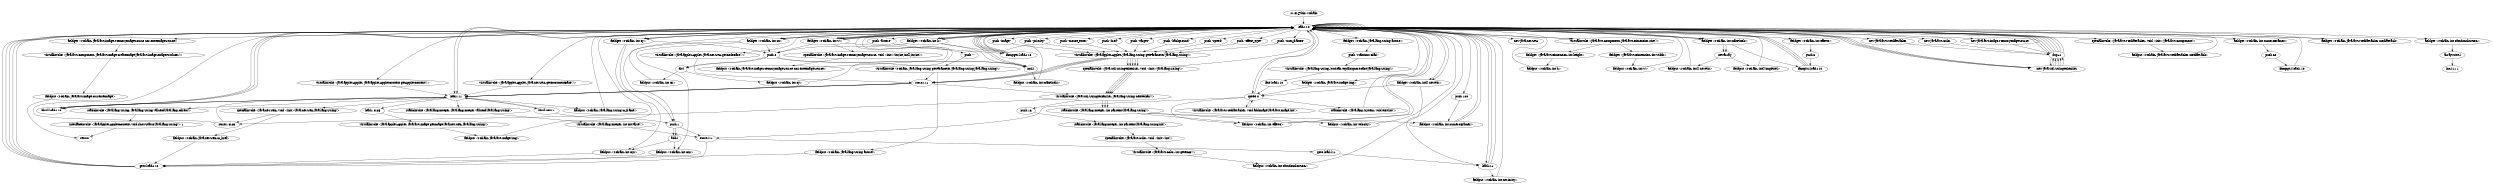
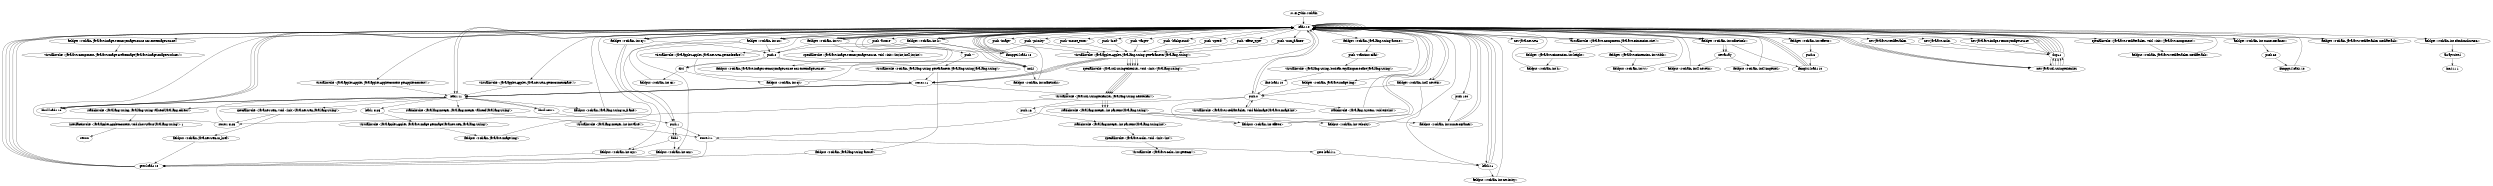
  digraph {
    "r0 := @this: Mdrain"
    "load.r r0"
    "push \"autore\""
    "fieldget <Mdrain: java.lang.String autore>"
-   "push 0" [label="speed 0"]
+   "push 0"
    "push \"priority\""
    "load.r r1"
    "load.i r1"
    "push \"mouse_enter\""
    "push \"href\""
    "new java.net.URL"
    "virtualinvoke <java.applet.Applet: java.net.URL getDocumentBase()>"
    "push \"target\""
    "virtualinvoke <java.awt.Component: java.awt.Dimension size()>"
    "fieldget <Mdrain: int w>"
    "fieldget <Mdrain: int h>"
    "fieldget <Mdrain: int cx>"
    "fieldget <Mdrain: int cy>"
    "fieldget <Mdrain: int maxPixels>"
    "new java.awt.MediaTracker"
    "specialinvoke <java.awt.MediaTracker: void <init>(java.awt.Component)>"
    "new java.awt.Color"
    "new java.util.StringTokenizer"
    "push \"background\""
    "push \"speed\""
    "push \"effect_type\""
    "fieldget <Mdrain: int effetto>"
    "push \"num_frames\""
    "fieldget <Mdrain: int numeroFrames>"
    "push 100"
    "push \"image\""
    "virtualinvoke <java.applet.Applet: java.net.URL getCodeBase()>"
    "fieldget <Mdrain: java.awt.MediaTracker mediaTrack>"
    "fieldget <Mdrain: java.awt.Image img>"
    "new java.awt.image.MemoryImageSource"
    "fieldget <Mdrain: int[] newPix>"
    "fieldget <Mdrain: java.awt.image.MemoryImageSource correnteImageSource>"
    "fieldget <Mdrain: int sfondoColorRBG>"
    "virtualinvoke <java.applet.Applet: java.applet.AppletContext getAppletContext()>"
    "push \"\""
    "push \"Massimo Giari\""
    "staticinvoke <java.lang.System: void exit(int)>"
    "store.i r1"
    "fieldput <Mdrain: int effetto>"
    "virtualinvoke <java.awt.MediaTracker: void addImage(java.awt.Image,int)>"
    "virtualinvoke <java.applet.Applet: java.lang.String getParameter(java.lang.String)>"
    n47 [label="ifnull new 1"]
    "staticinvoke <java.lang.Integer: java.lang.Integer valueOf(java.lang.String)>"
    "ifnull load.r r0"
    "specialinvoke <java.net.URL: void <init>(java.net.URL,java.lang.String)>"
    "fieldput <Mdrain: java.lang.String m_frame>"
    "load.r $r25"
    "staticinvoke <java.lang.String: java.lang.String valueOf(java.lang.Object)>"
    "fieldput <Mdrain: int nPriority>"
    "fieldget <java.awt.Dimension: int width>"
    "fieldget <java.awt.Dimension: int height>"
    "push 2"
    n58 [label="ifcmpge.i load.r r8"]
    "specialinvoke <java.awt.image.MemoryImageSource: void <init>(int,int,int[],int,int)>"
    "mul.i"
    "push 1"
    "fieldput <Mdrain: int cx2>"
    "fieldput <Mdrain: int cy2>"
    newarray
    "ifcmplt.i load.r r0"
    "dup1.r"
    "fieldput <Mdrain: java.awt.MediaTracker mediaTrack>"
    "push 3"
    "push 60"
    "fieldput <Mdrain: int numeroFrames>"
    "store.r r1"
    "virtualinvoke <java.awt.Component: java.awt.Image createImage(java.awt.image.ImageProducer)>"
    "arraywrite.i"
    "virtualinvoke <Mdrain: java.lang.String getParameter(java.lang.String,java.lang.String)>"
    "fieldput <Mdrain: java.lang.String autore>"
    "goto load.r r0"
    "virtualinvoke <java.util.StringTokenizer: java.lang.String nextToken()>"
    "virtualinvoke <java.lang.String: boolean equalsIgnoreCase(java.lang.String)>"
    "ifne load.r r0"
    "goto load.i r1"
    "specialinvoke <java.util.StringTokenizer: void <init>(java.lang.String)>"
    "store.r $r25"
    "push 16"
    "staticinvoke <java.lang.Integer: int parseInt(java.lang.String)>"
    "virtualinvoke <java.lang.Integer: int intValue()>"
    "fieldput <Mdrain: java.net.URL m_href>"
    "virtualinvoke <java.applet.Applet: java.awt.Image getImage(java.net.URL,java.lang.String)>"
    "interfaceinvoke <java.applet.AppletContext: void showStatus(java.lang.String)> 1"
    "add.i"
    "fieldput <Mdrain: int w>"
    "fieldput <Mdrain: int h>"
    "div.i"
    "fieldput <Mdrain: java.awt.image.MemoryImageSource correnteImageSource>"
    "fieldput <Mdrain: int maxPixels>"
    "fieldput <Mdrain: int cx>"
    "fieldput <Mdrain: int cy>"
    "fieldput <Mdrain: int[] newPix>"
    "fieldput <Mdrain: int[] imgPixel>"
    "staticinvoke <java.lang.Integer: int parseInt(java.lang.String,int)>"
    "fieldput <Mdrain: int velocity>"
    "specialinvoke <java.awt.Color: void <init>(int)>"
    "virtualinvoke <java.awt.Color: int getRGB()>"
-   "fieldput <Mdrain: int sfondoColorRBG>"
    "ifcmpgt.i load.r r0"
    "fieldput <Mdrain: java.awt.Image img>"
-   "fieldput <Mdrain: java.awt.Image correnteImage>"
    return
    "inc.i r1 1"
    "r0 := @this: Mdrain" -> "load.r r0"
    "load.r r0" -> "load.r r0"
    "load.r r0" -> "load.r r0"
    "load.r r0" -> "load.r r0"
    "load.r r0" -> "load.r r0"
    "load.r r0" -> "load.r r0"
    "load.r r0" -> "load.r r0"
    "load.r r0" -> "load.r r0"
    "load.r r0" -> "load.r r0"
    "load.r r0" -> "load.r r0"
    "load.r r0" -> "load.r r0"
    "load.r r0" -> "load.r r0"
    "load.r r0" -> "load.r r0"
    "load.r r0" -> "load.r r0"
    "load.r r0" -> "load.r r0"
    "load.r r0" -> "load.r r0"
    "load.r r0" -> "push \"autore\""
    "load.r r0" -> "fieldget <Mdrain: java.lang.String autore>"
    "load.r r0" -> "push 0"
    "load.r r0" -> "push \"priority\""
    "load.r r0" -> "load.r r1"
    "load.r r0" -> "load.r r1"
    "load.r r0" -> "load.i r1"
    "load.r r0" -> "push \"mouse_enter\""
    "load.r r0" -> "push \"href\""
    "load.r r0" -> "new java.net.URL"
    "load.r r0" -> "virtualinvoke <java.applet.Applet: java.net.URL getDocumentBase()>"
    "load.r r0" -> "push \"target\""
    "load.r r0" -> "virtualinvoke <java.awt.Component: java.awt.Dimension size()>"
    "load.r r0" -> "virtualinvoke <java.awt.Component: java.awt.Dimension size()>"
    "load.r r0" -> "fieldget <Mdrain: int w>"
    "load.r r0" -> "fieldget <Mdrain: int w>"
    "load.r r0" -> "fieldget <Mdrain: int w>"
    "load.r r0" -> "fieldget <Mdrain: int w>"
    "load.r r0" -> "fieldget <Mdrain: int w>"
    "load.r r0" -> "fieldget <Mdrain: int h>"
    "load.r r0" -> "fieldget <Mdrain: int h>"
    "load.r r0" -> "fieldget <Mdrain: int h>"
    "load.r r0" -> "fieldget <Mdrain: int h>"
    "load.r r0" -> "fieldget <Mdrain: int cx>"
    "load.r r0" -> "fieldget <Mdrain: int cx>"
    "load.r r0" -> "fieldget <Mdrain: int cx>"
    "load.r r0" -> "fieldget <Mdrain: int cy>"
    "load.r r0" -> "fieldget <Mdrain: int cy>"
    "load.r r0" -> "fieldget <Mdrain: int cy>"
    "load.r r0" -> "fieldget <Mdrain: int maxPixels>"
    "load.r r0" -> "fieldget <Mdrain: int maxPixels>"
    "load.r r0" -> "fieldget <Mdrain: int maxPixels>"
    "load.r r0" -> "new java.awt.MediaTracker"
    "load.r r0" -> "specialinvoke <java.awt.MediaTracker: void <init>(java.awt.Component)>"
    "load.r r0" -> "new java.awt.Color"
    "load.r r0" -> "new java.util.StringTokenizer"
    "load.r r0" -> "new java.util.StringTokenizer"
    "load.r r0" -> "new java.util.StringTokenizer"
    "load.r r0" -> "new java.util.StringTokenizer"
    "load.r r0" -> "push \"background\""
    "load.r r0" -> "push \"speed\""
    "load.r r0" -> "push \"effect_type\""
    "load.r r0" -> "fieldget <Mdrain: int effetto>"
    "load.r r0" -> "push \"num_frames\""
    "load.r r0" -> "fieldget <Mdrain: int numeroFrames>"
    "load.r r0" -> "push 100"
    "load.r r0" -> "push \"image\""
    "load.r r0" -> "virtualinvoke <java.applet.Applet: java.net.URL getCodeBase()>"
    "load.r r0" -> "fieldget <Mdrain: java.awt.MediaTracker mediaTrack>"
    "load.r r0" -> "fieldget <Mdrain: java.awt.Image img>"
    "load.r r0" -> "new java.awt.image.MemoryImageSource"
    "load.r r0" -> "fieldget <Mdrain: int[] newPix>"
    "load.r r0" -> "fieldget <Mdrain: int[] newPix>"
    "load.r r0" -> "fieldget <Mdrain: java.awt.image.MemoryImageSource correnteImageSource>"
    "load.r r0" -> "fieldget <Mdrain: int sfondoColorRBG>"
    "load.r r0" -> "virtualinvoke <java.applet.Applet: java.applet.AppletContext getAppletContext()>"
    "push \"autore\"" -> "push \"\""
    "fieldget <Mdrain: java.lang.String autore>" -> "push \"Massimo Giari\""
    "push 0" -> "load.r r0"
    "push 0" -> "staticinvoke <java.lang.System: void exit(int)>"
    "push 0" -> "store.i r1"
    "push 0" -> "fieldput <Mdrain: int effetto>"
    "push 0" -> "virtualinvoke <java.awt.MediaTracker: void addImage(java.awt.Image,int)>"
    "push \"priority\"" -> "virtualinvoke <java.applet.Applet: java.lang.String getParameter(java.lang.String)>"
    "load.r r1" -> n47
    "load.r r1" -> "staticinvoke <java.lang.Integer: java.lang.Integer valueOf(java.lang.String)>"
    "load.r r1" -> "ifnull load.r r0"
    "load.r r1" -> "ifnull load.r r0"
    "load.r r1" -> "ifnull load.r r0"
    "load.r r1" -> "specialinvoke <java.net.URL: void <init>(java.net.URL,java.lang.String)>"
    "load.r r1" -> "fieldput <Mdrain: java.lang.String m_frame>"
    "load.r r1" -> "load.r $r25"
    "load.r r1" -> "staticinvoke <java.lang.String: java.lang.String valueOf(java.lang.Object)>"
    "load.i r1" -> "load.r r0"
    "load.i r1" -> "load.r r0"
    "load.i r1" -> "fieldput <Mdrain: int nPriority>"
    "push \"mouse_enter\"" -> "virtualinvoke <java.applet.Applet: java.lang.String getParameter(java.lang.String)>"
    "push \"href\"" -> "virtualinvoke <java.applet.Applet: java.lang.String getParameter(java.lang.String)>"
    "virtualinvoke <java.applet.Applet: java.net.URL getDocumentBase()>" -> "load.r r1"
    "push \"target\"" -> "virtualinvoke <java.applet.Applet: java.lang.String getParameter(java.lang.String)>"
    "virtualinvoke <java.awt.Component: java.awt.Dimension size()>" -> "fieldget <java.awt.Dimension: int width>"
    "virtualinvoke <java.awt.Component: java.awt.Dimension size()>" -> "fieldget <java.awt.Dimension: int height>"
    "fieldget <Mdrain: int w>" -> "load.r r0"
    "fieldget <Mdrain: int w>" -> "load.r r0"
    "fieldget <Mdrain: int w>" -> "push 2"
    "fieldget <Mdrain: int w>" -> n58
    "fieldget <Mdrain: int w>" -> "specialinvoke <java.awt.image.MemoryImageSource: void <init>(int,int,int[],int,int)>"
    "fieldget <Mdrain: int h>" -> "load.r r0"
    "fieldget <Mdrain: int h>" -> "push 2"
    "fieldget <Mdrain: int h>" -> n58
    "fieldget <Mdrain: int h>" -> "mul.i"
    "fieldget <Mdrain: int cx>" -> "push 2"
    "fieldget <Mdrain: int cx>" -> "push 1"
    "fieldget <Mdrain: int cx>" -> "fieldput <Mdrain: int cx2>"
    "fieldget <Mdrain: int cy>" -> "push 2"
    "fieldget <Mdrain: int cy>" -> "push 1"
    "fieldget <Mdrain: int cy>" -> "fieldput <Mdrain: int cy2>"
    "fieldget <Mdrain: int maxPixels>" -> newarray
    "fieldget <Mdrain: int maxPixels>" -> newarray
    "fieldget <Mdrain: int maxPixels>" -> "ifcmplt.i load.r r0"
    "new java.awt.MediaTracker" -> "dup1.r"
    "specialinvoke <java.awt.MediaTracker: void <init>(java.awt.Component)>" -> "fieldput <Mdrain: java.awt.MediaTracker mediaTrack>"
    "new java.awt.Color" -> "dup1.r"
    "new java.util.StringTokenizer" -> "dup1.r"
    "new java.util.StringTokenizer" -> "dup1.r"
    "new java.util.StringTokenizer" -> "dup1.r"
    "new java.util.StringTokenizer" -> "dup1.r"
    "new java.util.StringTokenizer" -> "dup1.r"
    "push \"background\"" -> "virtualinvoke <java.applet.Applet: java.lang.String getParameter(java.lang.String)>"
    "push \"speed\"" -> "virtualinvoke <java.applet.Applet: java.lang.String getParameter(java.lang.String)>"
    "push \"effect_type\"" -> "virtualinvoke <java.applet.Applet: java.lang.String getParameter(java.lang.String)>"
    "fieldget <Mdrain: int effetto>" -> "push 3"
    "push \"num_frames\"" -> "virtualinvoke <java.applet.Applet: java.lang.String getParameter(java.lang.String)>"
    "fieldget <Mdrain: int numeroFrames>" -> "push 60"
    "push 100" -> "fieldput <Mdrain: int numeroFrames>"
    "push \"image\"" -> "virtualinvoke <java.applet.Applet: java.lang.String getParameter(java.lang.String)>"
    "virtualinvoke <java.applet.Applet: java.net.URL getCodeBase()>" -> "store.r r1"
    "fieldget <Mdrain: java.awt.MediaTracker mediaTrack>" -> "load.r r0"
    "fieldget <Mdrain: java.awt.Image img>" -> "push 0"
    "new java.awt.image.MemoryImageSource" -> "dup1.r"
    "fieldget <Mdrain: int[] newPix>" -> "push 0"
    "fieldget <Mdrain: int[] newPix>" -> "load.i r1"
    "fieldget <Mdrain: java.awt.image.MemoryImageSource correnteImageSource>" -> "virtualinvoke <java.awt.Component: java.awt.Image createImage(java.awt.image.ImageProducer)>"
    "fieldget <Mdrain: int sfondoColorRBG>" -> "arraywrite.i"
    "virtualinvoke <java.applet.Applet: java.applet.AppletContext getAppletContext()>" -> "load.r r1"
    "push \"\"" -> "virtualinvoke <Mdrain: java.lang.String getParameter(java.lang.String,java.lang.String)>"
    "push \"Massimo Giari\"" -> "virtualinvoke <java.lang.String: boolean equalsIgnoreCase(java.lang.String)>"
    "staticinvoke <java.lang.System: void exit(int)>" -> "load.r r0"
    "store.i r1" -> "goto load.r r0"
    "store.i r1" -> "goto load.i r1"
    "fieldput <Mdrain: int effetto>" -> "load.r r0"
    "fieldput <Mdrain: int effetto>" -> "load.r r0"
    "virtualinvoke <java.awt.MediaTracker: void addImage(java.awt.Image,int)>" -> "push 0"
    "virtualinvoke <java.applet.Applet: java.lang.String getParameter(java.lang.String)>" -> "store.r r1"
    "virtualinvoke <java.applet.Applet: java.lang.String getParameter(java.lang.String)>" -> "store.r r1"
    "virtualinvoke <java.applet.Applet: java.lang.String getParameter(java.lang.String)>" -> "store.r r1"
    "virtualinvoke <java.applet.Applet: java.lang.String getParameter(java.lang.String)>" -> "store.r r1"
    "virtualinvoke <java.applet.Applet: java.lang.String getParameter(java.lang.String)>" -> "specialinvoke <java.util.StringTokenizer: void <init>(java.lang.String)>"
    "virtualinvoke <java.applet.Applet: java.lang.String getParameter(java.lang.String)>" -> "specialinvoke <java.util.StringTokenizer: void <init>(java.lang.String)>"
    "virtualinvoke <java.applet.Applet: java.lang.String getParameter(java.lang.String)>" -> "specialinvoke <java.util.StringTokenizer: void <init>(java.lang.String)>"
    "virtualinvoke <java.applet.Applet: java.lang.String getParameter(java.lang.String)>" -> "specialinvoke <java.util.StringTokenizer: void <init>(java.lang.String)>"
    "virtualinvoke <java.applet.Applet: java.lang.String getParameter(java.lang.String)>" -> "specialinvoke <java.util.StringTokenizer: void <init>(java.lang.String)>"
    n47 -> "load.r r1"
    n47 -> "push 1"
    "staticinvoke <java.lang.Integer: java.lang.Integer valueOf(java.lang.String)>" -> "virtualinvoke <java.lang.Integer: int intValue()>"
    "ifnull load.r r0" -> "load.r r0"
    "ifnull load.r r0" -> "load.r r0"
    "ifnull load.r r0" -> "load.r r0"
    "specialinvoke <java.net.URL: void <init>(java.net.URL,java.lang.String)>" -> "store.r $r25"
    "specialinvoke <java.net.URL: void <init>(java.net.URL,java.lang.String)>" -> "fieldput <Mdrain: java.net.URL m_href>"
    "fieldput <Mdrain: java.lang.String m_frame>" -> "load.r r0"
    "load.r $r25" -> "virtualinvoke <java.applet.Applet: java.awt.Image getImage(java.net.URL,java.lang.String)>"
    "staticinvoke <java.lang.String: java.lang.String valueOf(java.lang.Object)>" -> "interfaceinvoke <java.applet.AppletContext: void showStatus(java.lang.String)> 1"
    "fieldput <Mdrain: int nPriority>" -> "load.r r0"
    "fieldget <java.awt.Dimension: int width>" -> "fieldput <Mdrain: int w>"
    "fieldget <java.awt.Dimension: int height>" -> "fieldput <Mdrain: int h>"
    "push 2" -> "mul.i"
    "push 2" -> "mul.i"
    "push 2" -> "div.i"
    "push 2" -> "div.i"
    n58 -> "load.r r0"
    n58 -> "load.r r0"
    n58 -> "load.r r0"
    n58 -> "load.r r0"
    "specialinvoke <java.awt.image.MemoryImageSource: void <init>(int,int,int[],int,int)>" -> "fieldput <Mdrain: java.awt.image.MemoryImageSource correnteImageSource>"
    "mul.i" -> "load.r r0"
    "mul.i" -> "load.r r0"
    "mul.i" -> "fieldput <Mdrain: int maxPixels>"
    "push 1" -> "store.i r1"
    "push 1" -> "add.i"
    "push 1" -> "add.i"
    "fieldput <Mdrain: int cx2>" -> "goto load.r r0"
    "fieldput <Mdrain: int cy2>" -> "goto load.r r0"
    newarray -> "fieldput <Mdrain: int[] newPix>"
    newarray -> "fieldput <Mdrain: int[] imgPixel>"
    "ifcmplt.i load.r r0" -> "load.r r0"
    "ifcmplt.i load.r r0" -> "load.r r0"
    "ifcmplt.i load.r r0" -> "load.r r0"
    "dup1.r" -> "load.r r0"
    "dup1.r" -> "load.r r0"
    "dup1.r" -> "load.r r0"
    "dup1.r" -> "load.r r0"
    "dup1.r" -> "load.r r0"
    "dup1.r" -> "load.r r0"
    "dup1.r" -> "load.r r0"
    "dup1.r" -> "load.r r0"
    "dup1.r" -> "new java.util.StringTokenizer"
    "fieldput <Mdrain: java.awt.MediaTracker mediaTrack>" -> "load.r r0"
    "push 3" -> "ifcmplt.i load.r r0"
    "push 60" -> "ifcmpgt.i load.r r0"
    "fieldput <Mdrain: int numeroFrames>" -> "load.r r0"
    "fieldput <Mdrain: int numeroFrames>" -> "load.r r0"
    "store.r r1" -> "load.r r1"
    "store.r r1" -> "load.r r1"
    "store.r r1" -> "load.r r1"
    "store.r r1" -> "load.r r1"
    "store.r r1" -> "virtualinvoke <java.util.StringTokenizer: java.lang.String nextToken()>"
-   "virtualinvoke <java.awt.Component: java.awt.Image createImage(java.awt.image.ImageProducer)>" -> "fieldput <Mdrain: java.awt.Image correnteImage>"
    "arraywrite.i" -> "inc.i r1 1"
    "virtualinvoke <Mdrain: java.lang.String getParameter(java.lang.String,java.lang.String)>" -> "store.r r1"
    "virtualinvoke <Mdrain: java.lang.String getParameter(java.lang.String,java.lang.String)>" -> "fieldput <Mdrain: java.lang.String autore>"
    "fieldput <Mdrain: java.lang.String autore>" -> "goto load.r r0"
    "goto load.r r0" -> "load.r r0"
    "goto load.r r0" -> "load.r r0"
    "goto load.r r0" -> "load.r r0"
    "goto load.r r0" -> "load.r r0"
    "goto load.r r0" -> "load.r r0"
    "virtualinvoke <java.util.StringTokenizer: java.lang.String nextToken()>" -> "store.r $r25"
    "virtualinvoke <java.util.StringTokenizer: java.lang.String nextToken()>" -> "push 16"
    "virtualinvoke <java.util.StringTokenizer: java.lang.String nextToken()>" -> "staticinvoke <java.lang.Integer: int parseInt(java.lang.String)>"
    "virtualinvoke <java.util.StringTokenizer: java.lang.String nextToken()>" -> "staticinvoke <java.lang.Integer: int parseInt(java.lang.String)>"
    "virtualinvoke <java.util.StringTokenizer: java.lang.String nextToken()>" -> "staticinvoke <java.lang.Integer: int parseInt(java.lang.String)>"
    "virtualinvoke <java.lang.String: boolean equalsIgnoreCase(java.lang.String)>" -> "ifne load.r r0"
    "ifne load.r r0" -> "push 0"
    "goto load.i r1" -> "load.i r1"
    "specialinvoke <java.util.StringTokenizer: void <init>(java.lang.String)>" -> "load.r r0"
    "specialinvoke <java.util.StringTokenizer: void <init>(java.lang.String)>" -> "virtualinvoke <java.util.StringTokenizer: java.lang.String nextToken()>"
    "specialinvoke <java.util.StringTokenizer: void <init>(java.lang.String)>" -> "virtualinvoke <java.util.StringTokenizer: java.lang.String nextToken()>"
    "specialinvoke <java.util.StringTokenizer: void <init>(java.lang.String)>" -> "virtualinvoke <java.util.StringTokenizer: java.lang.String nextToken()>"
    "specialinvoke <java.util.StringTokenizer: void <init>(java.lang.String)>" -> "virtualinvoke <java.util.StringTokenizer: java.lang.String nextToken()>"
    "store.r $r25" -> "load.r r0"
    "store.r $r25" -> "load.r r1"
    "push 16" -> "staticinvoke <java.lang.Integer: int parseInt(java.lang.String,int)>"
    "staticinvoke <java.lang.Integer: int parseInt(java.lang.String)>" -> "fieldput <Mdrain: int effetto>"
    "staticinvoke <java.lang.Integer: int parseInt(java.lang.String)>" -> "fieldput <Mdrain: int numeroFrames>"
    "staticinvoke <java.lang.Integer: int parseInt(java.lang.String)>" -> "fieldput <Mdrain: int velocity>"
    "virtualinvoke <java.lang.Integer: int intValue()>" -> "store.i r1"
    "fieldput <Mdrain: java.net.URL m_href>" -> "goto load.r r0"
    "virtualinvoke <java.applet.Applet: java.awt.Image getImage(java.net.URL,java.lang.String)>" -> "fieldput <Mdrain: java.awt.Image img>"
    "interfaceinvoke <java.applet.AppletContext: void showStatus(java.lang.String)> 1" -> return
    "add.i" -> "fieldput <Mdrain: int cx2>"
    "add.i" -> "fieldput <Mdrain: int cy2>"
    "fieldput <Mdrain: int w>" -> "load.r r0"
    "fieldput <Mdrain: int h>" -> "load.r r0"
    "div.i" -> "fieldput <Mdrain: int cx>"
    "div.i" -> "fieldput <Mdrain: int cy>"
    "fieldput <Mdrain: java.awt.image.MemoryImageSource correnteImageSource>" -> "load.r r0"
    "fieldput <Mdrain: int maxPixels>" -> "load.r r0"
    "fieldput <Mdrain: int cx>" -> "load.r r0"
    "fieldput <Mdrain: int cy>" -> "load.r r0"
    "fieldput <Mdrain: int[] newPix>" -> "load.r r0"
    "fieldput <Mdrain: int[] imgPixel>" -> "load.r r0"
    "staticinvoke <java.lang.Integer: int parseInt(java.lang.String,int)>" -> "specialinvoke <java.awt.Color: void <init>(int)>"
    "fieldput <Mdrain: int velocity>" -> "load.r r0"
    "specialinvoke <java.awt.Color: void <init>(int)>" -> "virtualinvoke <java.awt.Color: int getRGB()>"
-   "virtualinvoke <java.awt.Color: int getRGB()>" -> "fieldput <Mdrain: int sfondoColorRBG>"
-   "fieldput <Mdrain: int sfondoColorRBG>" -> "load.r r0"
    "ifcmpgt.i load.r r0" -> "load.r r0"
    "fieldput <Mdrain: java.awt.Image img>" -> "load.r r0"
-   "fieldput <Mdrain: java.awt.Image correnteImage>" -> return
  }
